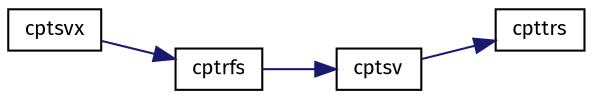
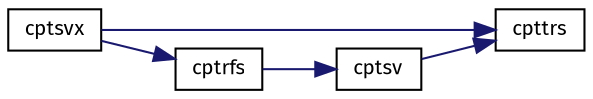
  digraph {
    fontname="Fira Sans"
    rankdir=RL
    node [color=black fillcolor=white fontname="Fira Sans" fontsize=10 shape=record style=filled]
    edge [color=midnightblue dir=back fontname="Fira Sans" fontsize=10 labelfontname=Helvetica labelfontsize=10 style=solid]
    n1 [height=0.2 label=cpttrs width=0.4]
    n2 [height=0.2 label=cptsvx width=0.4]
    n3 [height=0.2 label=cptsv width=0.4]
    n4 [height=0.2 label=cptrfs width=0.4]
+   n1 -> n2
    n1 -> n3
    n3 -> n4
    n4 -> n2
  }
